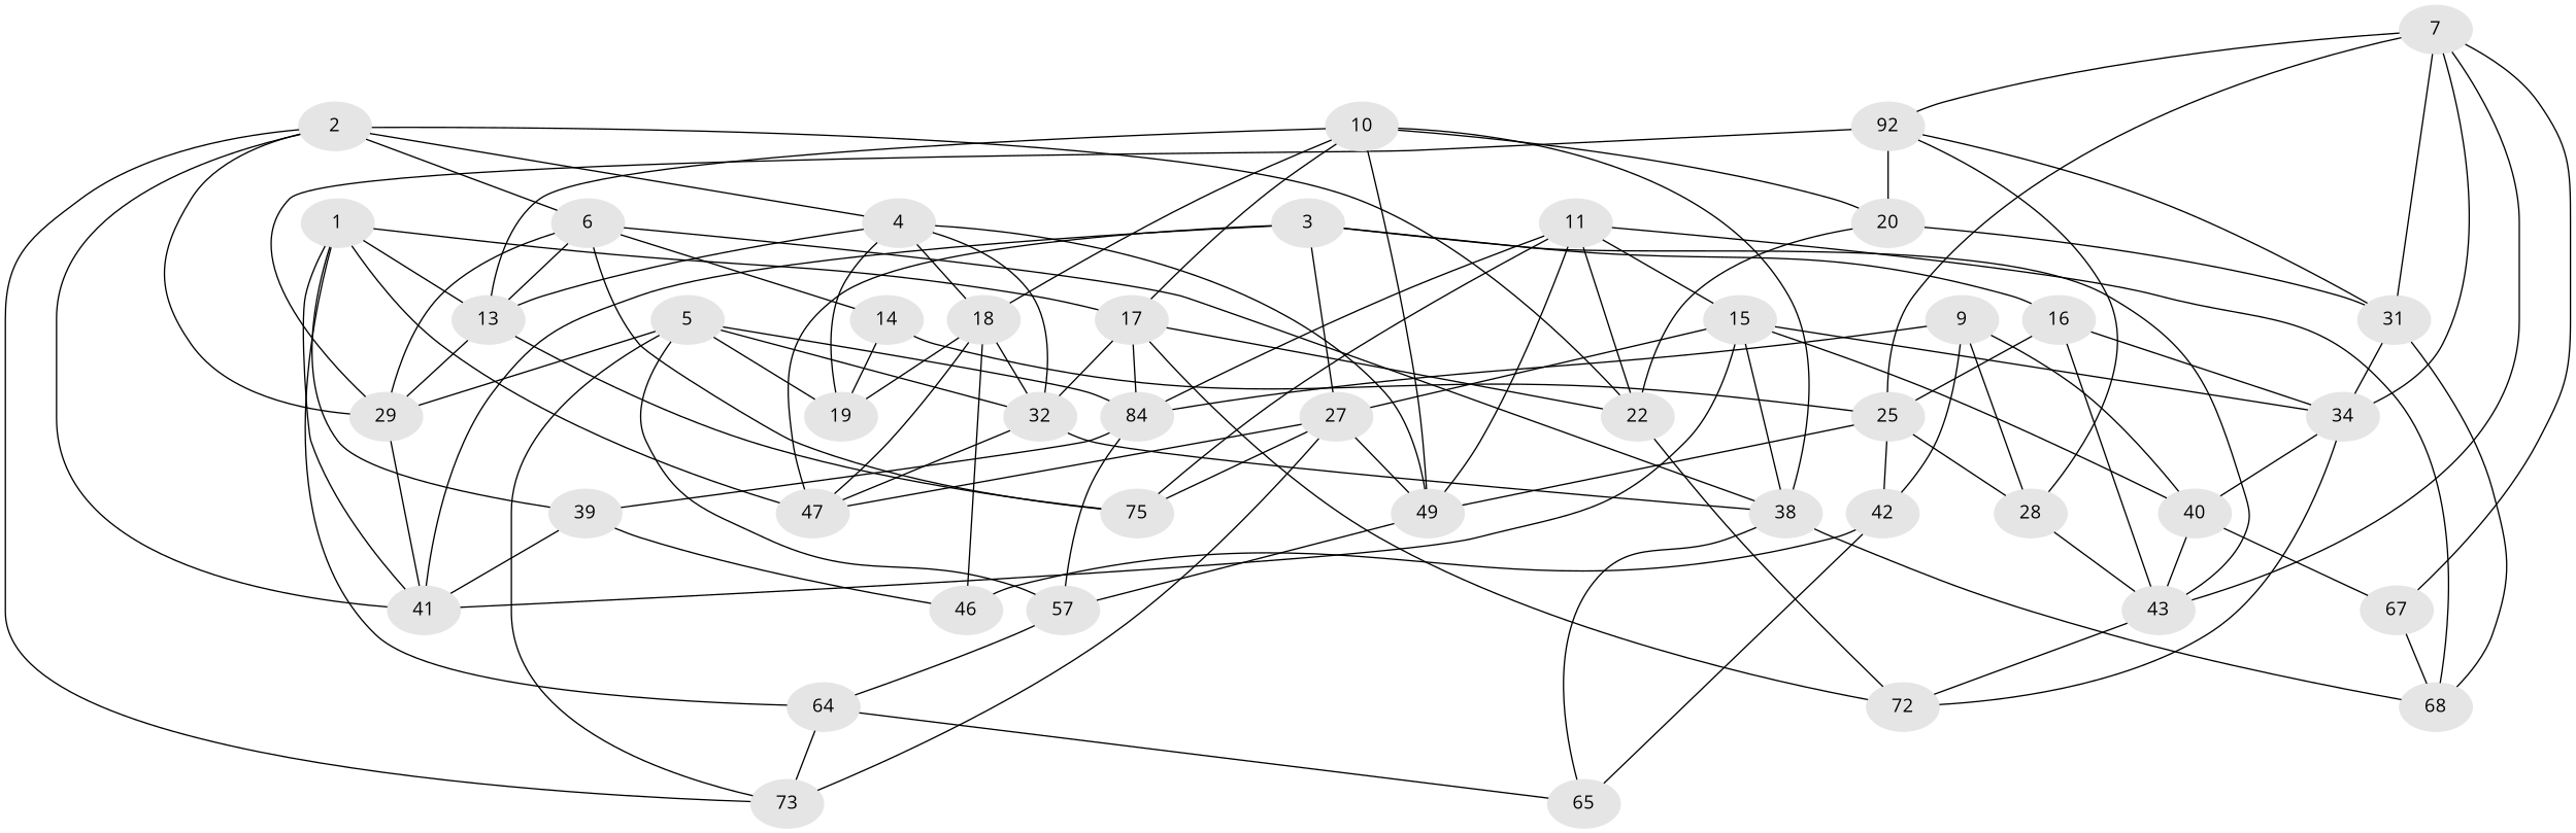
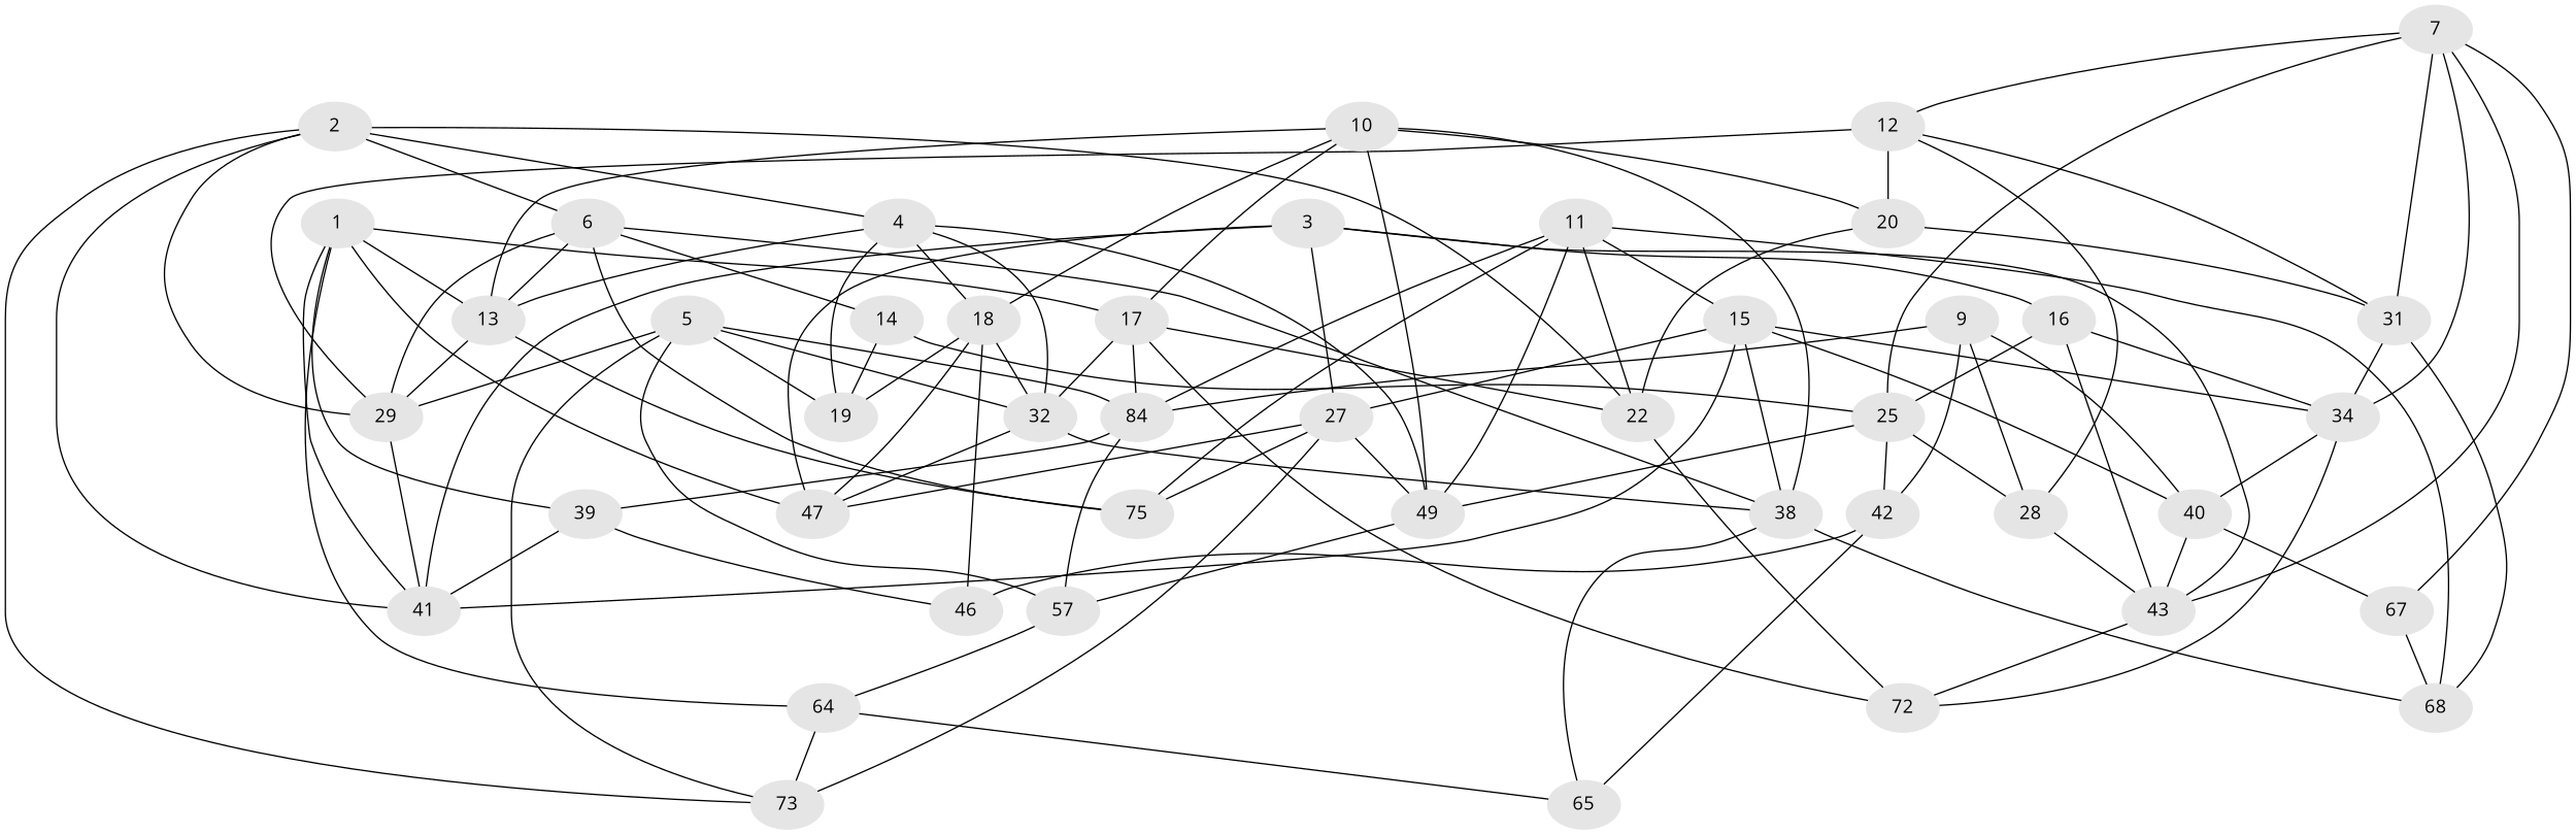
  graph {
    fontname="Open Sans"
    node [color=gray90 fontname="Open Sans" style=filled]
    edge [fontname="Open Sans"]
    1 [super="+56"]
    13 [super="+35"]
    17 [super="+71"]
    39
    41 [super="+60"]
    47 [super="+50"]
    64
    29 [super="+44"]
    75
    22 [super="+45"]
    32 [super="+62"]
    n12 [label=84 super="+69"]
    72
    46
    73
    65
    2 [super="+8"]
    4 [super="+61"]
    6 [super="+26"]
    18 [super="+23"]
    19
    49 [super="+74"]
    14
    38 [super="+51"]
    3 [super="+66"]
    16
    27 [super="+37"]
    43 [super="+70"]
    25 [super="+30"]
    34 [super="+36"]
    57
    5 [super="+63"]
    68
    7 [super="+55"]
-   12 [super="+58" label=92]
+   12 [super="+58"]
    31 [super="+53"]
    67
    28
    20 [super="+21"]
    42 [super="+54"]
    40 [super="+52"]
    9
    10 [super="+33"]
    11 [super="+59"]
    15 [super="+48"]
    1 -- 13
    1 -- 17
    1 -- 39
    1 -- 41
    1 -- 47
    1 -- 64
    13 -- 29
    13 -- 75
    17 -- 22
    17 -- 32
    17 -- n12
    17 -- 72
    39 -- 41
    39 -- 46
    64 -- 73
    64 -- 65
    29 -- 41
    22 -- 72
    32 -- 47
    32 -- 38
    n12 -- 39
    n12 -- 57
    2 -- 41
    2 -- 29
    2 -- 22
    2 -- 73
    2 -- 4
    2 -- 6
    4 -- 13
    4 -- 32
    4 -- 18
    4 -- 19
    4 -- 49
    6 -- 13
    6 -- 29
    6 -- 75
    6 -- 14
    6 -- 38
    18 -- 47
    18 -- 32
    18 -- 46
    18 -- 19
    49 -- 57
    14 -- 19
    14 -- 25
    38 -- 65
    38 -- 68
    3 -- 41
    3 -- 47 [weight=2]
    3 -- 16
    3 -- 27
    3 -- 43
    16 -- 43
    16 -- 25
    16 -- 34
    27 -- 47
    27 -- 75
    27 -- 73
    27 -- 49
    43 -- 72
    25 -- 49
    25 -- 28
    25 -- 42
    34 -- 72
    34 -- 40
    57 -- 64
    5 -- 29
    5 -- 32
    5 -- n12
    5 -- 73
    5 -- 19
    5 -- 57
    7 -- 43
    7 -- 25
    7 -- 34
    7 -- 12
    7 -- 31
    7 -- 67
    12 -- 29
    12 -- 31
    12 -- 28
    12 -- 20 [weight=2]
    31 -- 34
    31 -- 68
    67 -- 68
    28 -- 43
    20 -- 22
    20 -- 31 [weight=2]
    42 -- 46 [weight=2]
    42 -- 65 [weight=2]
    40 -- 43
    40 -- 67 [weight=2]
    9 -- n12
    9 -- 28
    9 -- 42
    9 -- 40
    10 -- 13
    10 -- 17
    10 -- 18
    10 -- 49
    10 -- 38
    10 -- 20
    11 -- 75
    11 -- 22
    11 -- n12
    11 -- 49
    11 -- 68
    11 -- 15
    15 -- 41
    15 -- 38
    15 -- 27
    15 -- 34
    15 -- 40
  }
